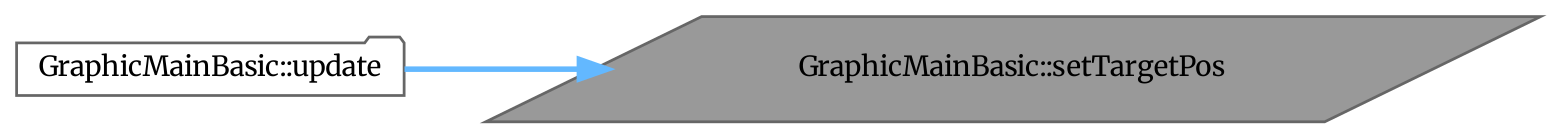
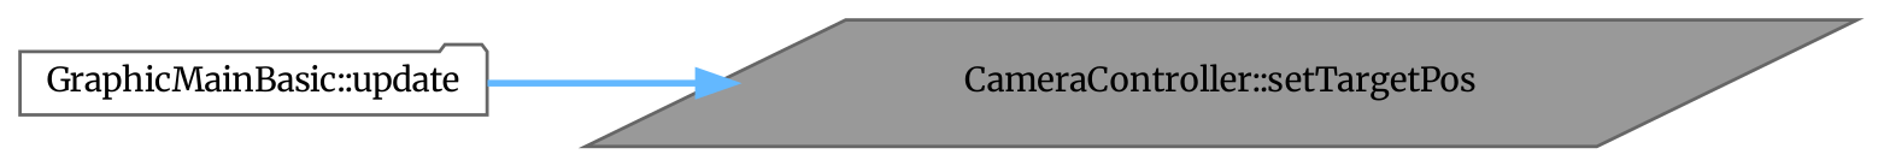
  digraph {
    rankdir=RL
    fontname=Merriweather
    node [fontname=Merriweather fontsize=10 style=filled]
-   n1 [color=gray40 fillcolor=grey60 fontcolor=black height=0.2 label="GraphicMainBasic::setTargetPos" shape=parallelogram width=0.4]
+   n1 [color=gray40 fillcolor=grey60 fontcolor=black height=0.2 label="CameraController::setTargetPos" shape=parallelogram width=0.4]
    n2 [color=grey40 fillcolor=white height=0.2 label="GraphicMainBasic::update" shape=folder width=0.4]
    n1 -> n2 [color=steelblue1 dir=back fontname=Merriweather fontsize=10 labelfontname=Helvetica labelfontsize=10 style=bold]
  }
